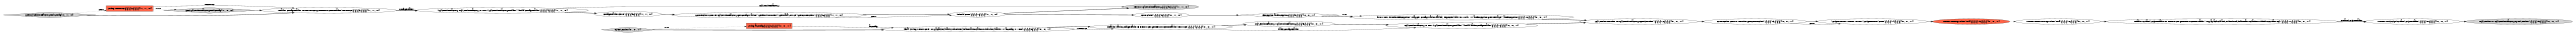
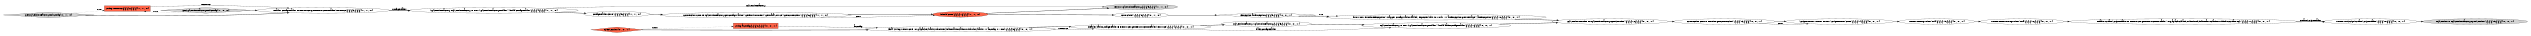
  digraph {
    rankdir=LR
    node [fillcolor=white shape=ellipse style=filled]
    edge [style=bold]
    n1 [fillcolor=lightgray label="getSqlSessionFactoryXmlConfig['0', '1', '0']" shape=diamond]
    n2 [fillcolor=tomato label="String resource@@@2@@@['1', '1', '0']" shape=box]
    n3 [label="Reader configReader = Resources.getResourceAsReader(resource)@@@3@@@['1', '1', '0']"]
    n4 [label="SqlSessionFactory sqlSessionFactory = new SqlSessionFactoryBuilder().build(configReader)@@@4@@@['1', '1', '0']"]
-   n5 [fillcolor=lightgray label="openSession['0', '0', '1']" shape=diamond]
+   n5 [fillcolor=tomato label="openSession['0', '0', '1']" shape=diamond]
    n6 [fillcolor=tomato label="String aConfig@@@2@@@['0', '0', '1']" shape=box]
    n7 [label="final String resource = \"org/apache/ibatis/submitted/inline_association_with_dot/ibatis-\" + aConfig + \".xml\"@@@3@@@['0', '0', '1']"]
    n8 [label="Reader batisConfigReader = Resources.getResourceAsReader(resource)@@@4@@@['0', '0', '1']"]
    n9 [label="SqlSessionFactory sqlSessionFactory@@@5@@@['0', '0', '1']"]
    n10 [label="sqlSessionFactory = new SqlSessionFactoryBuilder().build(batisConfigReader)@@@7@@@['0', '0', '1']"]
    n11 [label="SqlSession session = sqlSessionFactory.openSession()@@@12@@@['0', '0', '1']"]
    n12 [fillcolor=lightgray label="return sqlSessionFactory@@@9@@@['1', '1', '0']"]
    n13 [label="Reader createScriptReader = Resources.getResourceAsReader(\"org/apache/ibatis/submitted/inline_association_with_dot/create.sql\")@@@17@@@['0', '0', '1']"]
    n14 [label="runner.runScript(createScriptReader)@@@18@@@['0', '0', '1']"]
    n15 [fillcolor=lightgray label="sqlSession = sqlSessionFactory.openSession()@@@19@@@['0', '0', '1']"]
-   n16 [fillcolor=tomato label="runner.setLogWriter(null)@@@15@@@['0', '0', '1']"]
+   n16 [label="runner.setLogWriter(null)@@@15@@@['0', '0', '1']"]
    n17 [label="runner.setErrorLogWriter(null)@@@16@@@['0', '0', '1']"]
    n18 [label="conn.close()@@@8@@@['0', '1', '0']"]
    n19 [label="Exception anException@@@9@@@['0', '0', '1']" shape=diamond]
    n20 [label="configReader.close()@@@5@@@['1', '1', '0']"]
    n21 [label="Connection conn = sqlSessionFactory.getConfiguration().getEnvironment().getDataSource().getConnection()@@@6@@@['1', '1', '0']"]
-   n22 [label="initDb(conn)@@@7@@@['1', '1', '0']"]
+   n22 [fillcolor=tomato label="initDb(conn)@@@7@@@['1', '1', '0']"]
    n23 [label="throw new RuntimeException(\"Mapper configuration failed, expected this to work: \" + anException.getMessage(),anException)@@@10@@@['0', '0', '1']"]
    n24 [label="Connection conn = session.getConnection()@@@13@@@['0', '0', '1']"]
    n25 [label="ScriptRunner runner = new ScriptRunner(conn)@@@14@@@['0', '0', '1']"]
    n26 [fillcolor=lightgray label="getSqlSessionFactoryXmlConfig['1', '0', '0']" shape=diamond]
-   n1 -> n2 [label=conn style=dotted]
+   n1 -> n2 [label=true style=dotted]
    n1 -> n3
    n2 -> n3 [label=resource style=solid]
    n3 -> n4 [label=configReader style=solid]
    n3 -> n4
    n4 -> n12 [label=sqlSessionFactory style=solid]
    n4 -> n20
-   n5 -> n6 [label=true style=dotted]
+   n5 -> n6 [label=conn style=dotted]
    n5 -> n7
    n6 -> n7 [label=aConfig style=solid]
    n7 -> n8
    n7 -> n8 [label=resource style=solid]
    n8 -> n9
    n8 -> n10 [label=batisConfigReader style=solid]
    n9 -> n10
    n10 -> n11
    n11 -> n24
    n13 -> n14 [label=createScriptReader style=solid]
    n13 -> n14
    n14 -> n15
-   n16 -> n17 [style=dotted]
+   n16 -> n17
    n17 -> n13
    n18 -> n19
    n19 -> n23 [label=true style=dotted]
    n19 -> n23
    n20 -> n21
    n21 -> n22
    n21 -> n22 [label=conn style=solid]
    n22 -> n12
    n22 -> n18
    n23 -> n11
    n24 -> n25
    n24 -> n25 [label=conn style=solid]
    n25 -> n16
-   n2 -> n26 [label=true style=dotted]
+   n26 -> n2 [label=true style=dotted]
    n26 -> n3
  }
